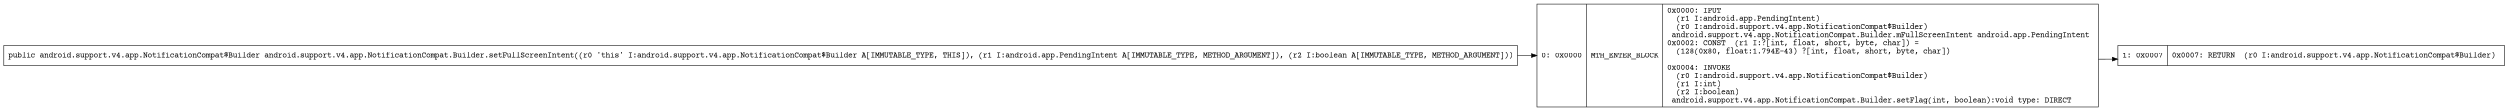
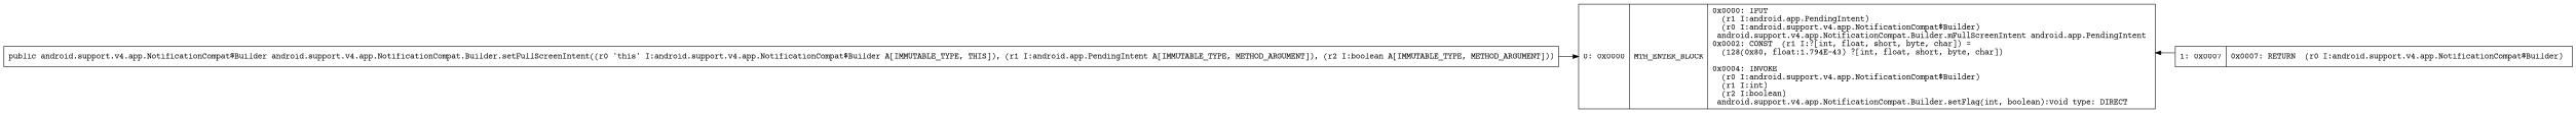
  digraph {
    rankdir=LR
    fontname="Courier Prime"
    node [shape=record fontname="Courier Prime"]
    edge [fontname="Courier Prime"]
    n1 [label="{0\:\ 0x0000|MTH_ENTER_BLOCK\l|0x0000: IPUT  \l  (r1 I:android.app.PendingIntent)\l  (r0 I:android.support.v4.app.NotificationCompat$Builder)\l android.support.v4.app.NotificationCompat.Builder.mFullScreenIntent android.app.PendingIntent \l0x0002: CONST  (r1 I:?[int, float, short, byte, char]) = \l  (128(0x80, float:1.794E\-43) ?[int, float, short, byte, char])\l \l0x0004: INVOKE  \l  (r0 I:android.support.v4.app.NotificationCompat$Builder)\l  (r1 I:int)\l  (r2 I:boolean)\l android.support.v4.app.NotificationCompat.Builder.setFlag(int, boolean):void type: DIRECT \l}"]
    n2 [label="{1\:\ 0x0007|0x0007: RETURN  (r0 I:android.support.v4.app.NotificationCompat$Builder) \l}"]
    n3 [label="{public android.support.v4.app.NotificationCompat$Builder android.support.v4.app.NotificationCompat.Builder.setFullScreenIntent((r0 'this' I:android.support.v4.app.NotificationCompat$Builder A[IMMUTABLE_TYPE, THIS]), (r1 I:android.app.PendingIntent A[IMMUTABLE_TYPE, METHOD_ARGUMENT]), (r2 I:boolean A[IMMUTABLE_TYPE, METHOD_ARGUMENT])) }"]
-   n1 -> n2
+   n2 -> n1
    n3 -> n1
  }
